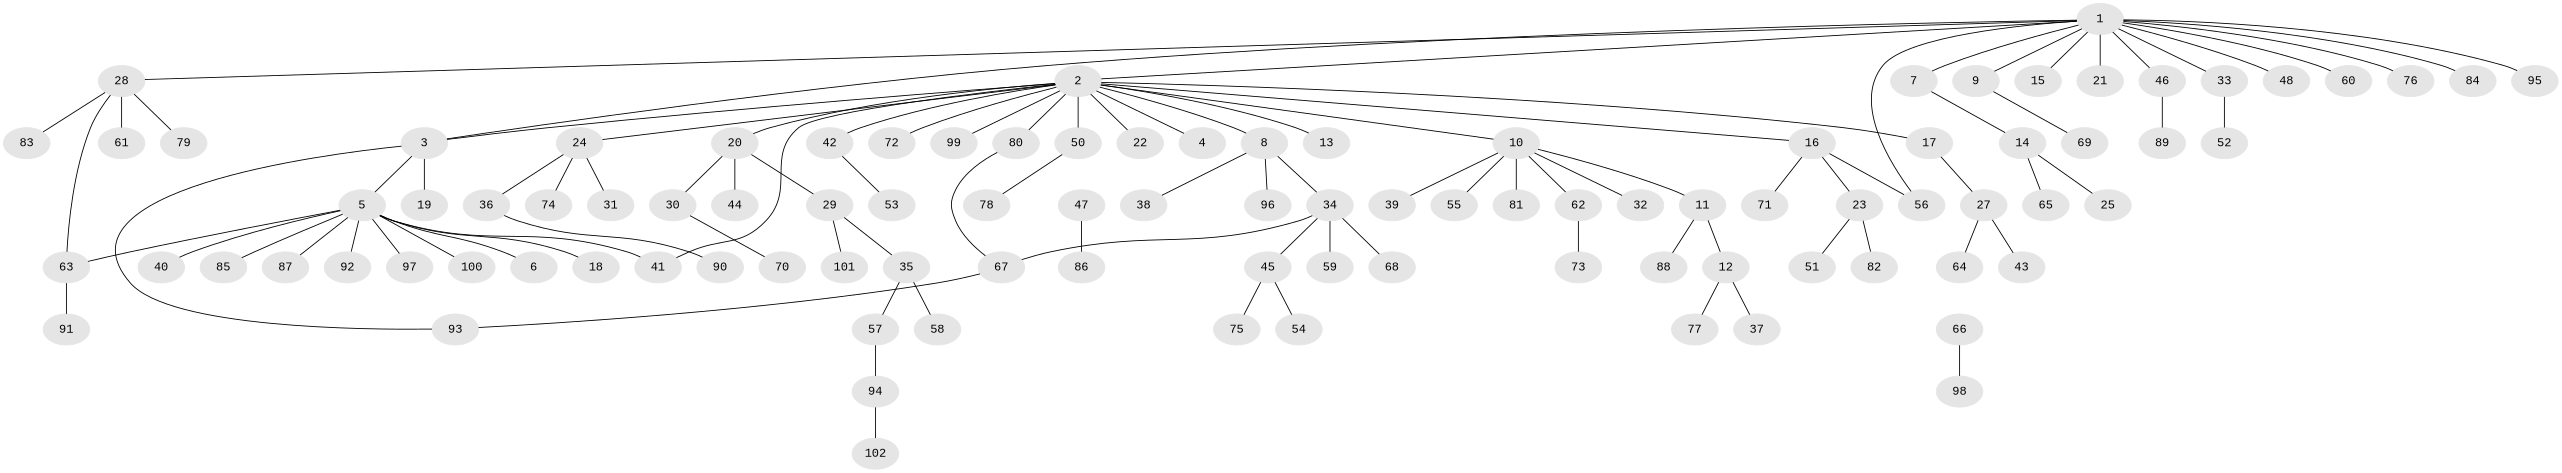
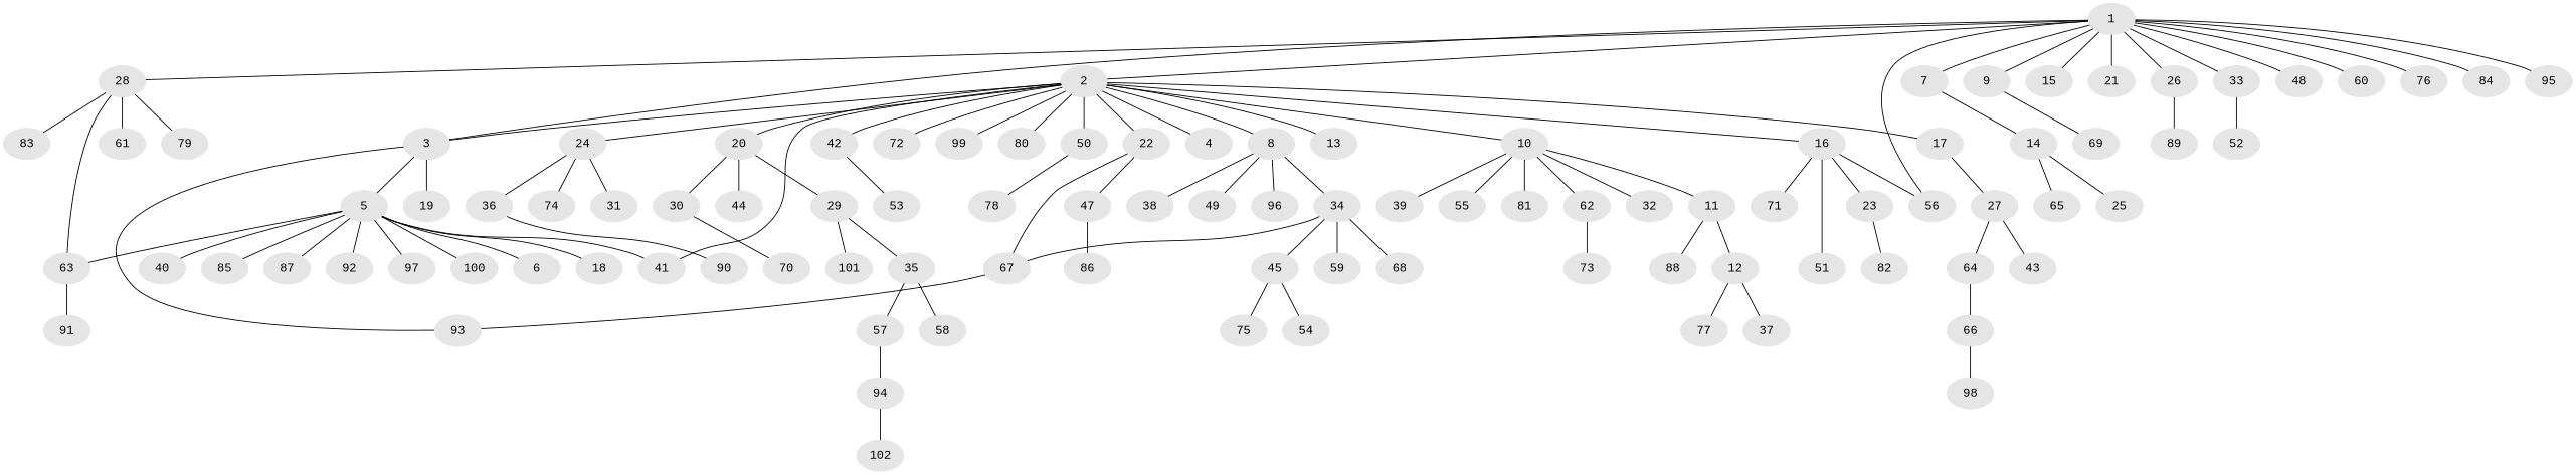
  graph {
    fontname="Liberation Mono"
    node [color=gray90 fontname="Liberation Mono" style=filled]
    edge [fontname="Liberation Mono"]
    1
    2
    3
    7
    9
    15
    21
-   26 [label=46]
+   26
    28
    33
    48
    56
    60
    76
    84
    95
    4
    8
    10
    13
    16
    17
    20
    22
    24
    41
    42
    50
    72
    80
    99
    5
    19
    93
    14
    69
    89
    63
    61
    79
    83
    52
    34
    38
+   49
    96
    11
    32
    39
    55
    62
    81
    23
    51
    71
    27
    29
    30
    44
    47
    67
    31
    36
    74
    53
    78
    6
    18
    40
    85
    87
    92
    97
    100
    91
    25
    65
    45
    59
    68
    12
    88
    73
    37
    77
    82
    43
    64
    35
    101
    70
    86
    90
    57
    58
    66
    54
    75
    94
    102
    98
    1 -- 2
    1 -- 3
    1 -- 7
    1 -- 9
    1 -- 15
    1 -- 21
    1 -- 26
    1 -- 28
    1 -- 33
    1 -- 48
    1 -- 56
    1 -- 60
    1 -- 76
    1 -- 84
    1 -- 95
    2 -- 3
    2 -- 4
    2 -- 8
    2 -- 10
    2 -- 13
    2 -- 16
    2 -- 17
    2 -- 20
    2 -- 22
    2 -- 24
    2 -- 41
    2 -- 42
    2 -- 50
    2 -- 72
    2 -- 80
    2 -- 99
    3 -- 5
    3 -- 19
    3 -- 93
    7 -- 14
    9 -- 69
    26 -- 89
    28 -- 63
    28 -- 61
    28 -- 79
    28 -- 83
    33 -- 52
    8 -- 34
    8 -- 38
+   8 -- 49
    8 -- 96
    10 -- 11
    10 -- 32
    10 -- 39
    10 -- 55
    10 -- 62
    10 -- 81
    16 -- 56
    16 -- 23
-   23 -- 51
+   16 -- 51
    16 -- 71
    17 -- 27
    20 -- 29
    20 -- 30
    20 -- 44
-   80 -- 67
+   22 -- 47
+   22 -- 67
    24 -- 31
    24 -- 36
    24 -- 74
    42 -- 53
    50 -- 78
    5 -- 41
    5 -- 63
    5 -- 6
    5 -- 18
    5 -- 40
    5 -- 85
    5 -- 87
    5 -- 92
    5 -- 97
    5 -- 100
    14 -- 25
    14 -- 65
    63 -- 91
    34 -- 67
    34 -- 45
    34 -- 59
    34 -- 68
    11 -- 12
    11 -- 88
    62 -- 73
    23 -- 82
    27 -- 43
    27 -- 64
    29 -- 35
    29 -- 101
    30 -- 70
    47 -- 86
    67 -- 93
    36 -- 90
    45 -- 54
    45 -- 75
    12 -- 37
    12 -- 77
+   64 -- 66
    35 -- 57
    35 -- 58
    57 -- 94
    66 -- 98
    94 -- 102
  }
